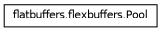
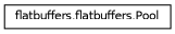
  digraph {
    rankdir=TB
-   n1 [color=black fillcolor=white fontname=Helvetica fontsize=10 height=0.2 label="flatbuffers.flexbuffers.Pool" shape=record style=filled width=0.4]
+   n1 [color=black fillcolor=white fontname=Helvetica fontsize=10 height=0.2 label="flatbuffers.flatbuffers.Pool" shape=record style=filled width=0.4]
  }
